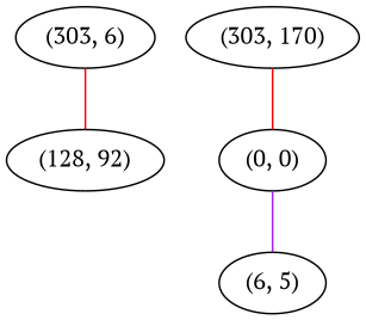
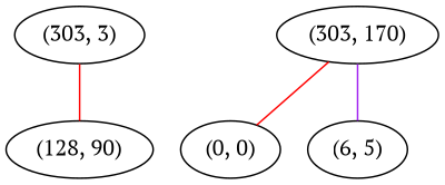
  graph {
    fontname="PT Serif"
    node [fontname="PT Serif"]
    edge [color=red fontname="PT Serif" weight=1]
-   "(303, 6)"
-   "(128, 90)" [label="(128, 92)"]
+   "(303, 6)" [label="(303, 3)"]
+   "(128, 90)"
    "(303, 170)"
    "(0, 0)"
    "(6, 5)"
    "(303, 6)" -- "(128, 90)"
    "(303, 170)" -- "(0, 0)"
-   "(0, 0)" -- "(6, 5)" [color=purple weight=4]
+   "(303, 170)" -- "(6, 5)" [color=purple weight=4]
  }
